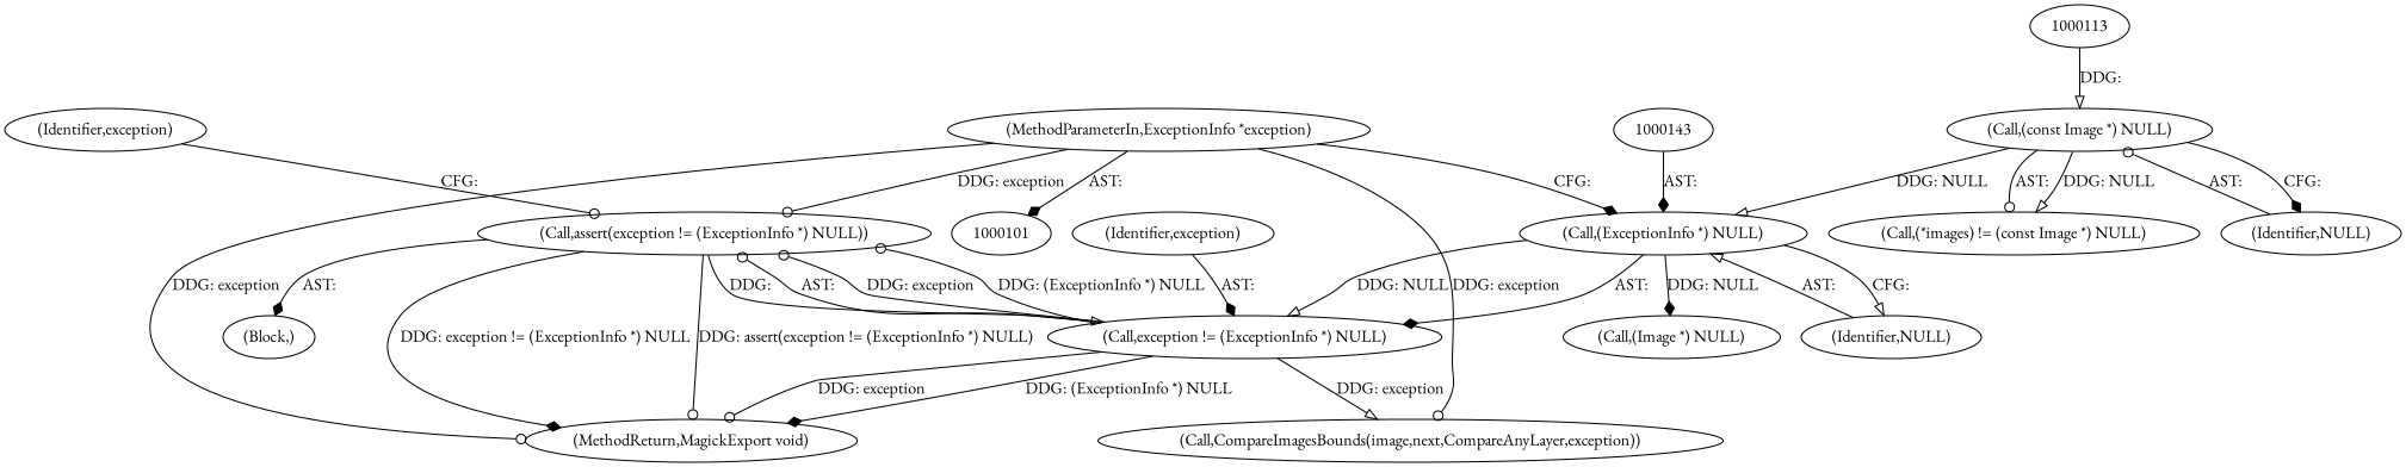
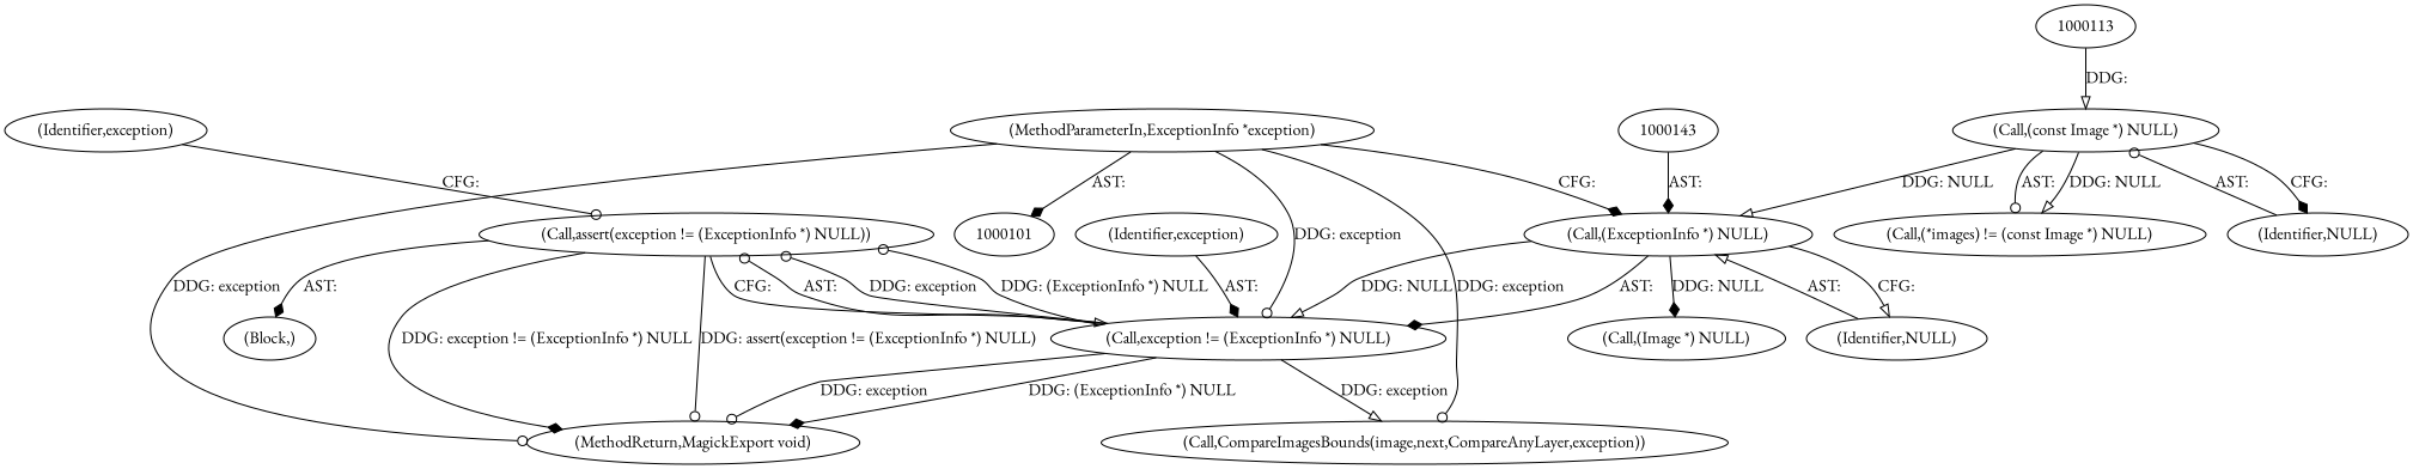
  digraph {
    fontname="EB Garamond"
    node [fontname="EB Garamond"]
    edge [arrowhead=odot fontname="EB Garamond"]
    n1 [label="(Call,assert(exception != (ExceptionInfo *) NULL))"]
    n2 [label="(Call,exception != (ExceptionInfo *) NULL)"]
    n3 [label="(Block,)"]
    n4 [label="(MethodReturn,MagickExport void)"]
    n5 [label="(Call,CompareImagesBounds(image,next,CompareAnyLayer,exception))"]
    n6 [label="(Call,(ExceptionInfo *) NULL)"]
    n7 [label="(Identifier,NULL)"]
    n8 [label="(Call,(Image *) NULL)"]
    n9 [label="(MethodParameterIn,ExceptionInfo *exception)"]
    1000101
    n11 [label="(Call,(const Image *) NULL)"]
    n12 [label="(Identifier,NULL)"]
    n13 [label="(Call,(*images) != (const Image *) NULL)"]
    n14 [label="(Identifier,exception)"]
    n15 [label="(Identifier,exception)"]
    1000143
    1000113
-   n1 -> n2 [arrowhead=onormal label="DDG: "]
+   n1 -> n2 [arrowhead=onormal label="CFG: "]
    n1 -> n3 [arrowhead=diamond label="AST: "]
    n1 -> n4 [label="DDG: assert(exception != (ExceptionInfo *) NULL)"]
    n1 -> n4 [arrowhead=diamond label="DDG: exception != (ExceptionInfo *) NULL"]
    n2 -> n1 [label="AST: "]
    n2 -> n1 [label="DDG: exception"]
    n2 -> n1 [label="DDG: (ExceptionInfo *) NULL"]
    n2 -> n4 [arrowhead=diamond label="DDG: (ExceptionInfo *) NULL"]
    n2 -> n4 [label="DDG: exception"]
    n2 -> n5 [arrowhead=onormal label="DDG: exception"]
    n6 -> n2 [arrowhead=diamond label="AST: "]
    n6 -> n2 [arrowhead=onormal label="DDG: NULL"]
    n6 -> n7 [arrowhead=onormal label="CFG: "]
    n6 -> n8 [arrowhead=diamond label="DDG: NULL"]
    n7 -> n6 [arrowhead=onormal label="AST: "]
-   n9 -> n1 [label="DDG: exception"]
+   n9 -> n2 [label="DDG: exception"]
    n9 -> n4 [label="DDG: exception"]
    n9 -> n5 [label="DDG: exception"]
    n9 -> n6 [arrowhead=diamond label="CFG: "]
    n9 -> 1000101 [arrowhead=diamond label="AST: "]
    n11 -> n6 [arrowhead=onormal label="DDG: NULL"]
    n11 -> n12 [arrowhead=diamond label="CFG: "]
    n11 -> n13 [label="AST: "]
    n11 -> n13 [arrowhead=onormal label="DDG: NULL"]
    n12 -> n11 [label="AST: "]
    n14 -> n1 [label="CFG: "]
    n15 -> n2 [arrowhead=diamond label="AST: "]
    1000143 -> n6 [arrowhead=diamond label="AST: "]
    1000113 -> n11 [arrowhead=onormal label="DDG: "]
  }
